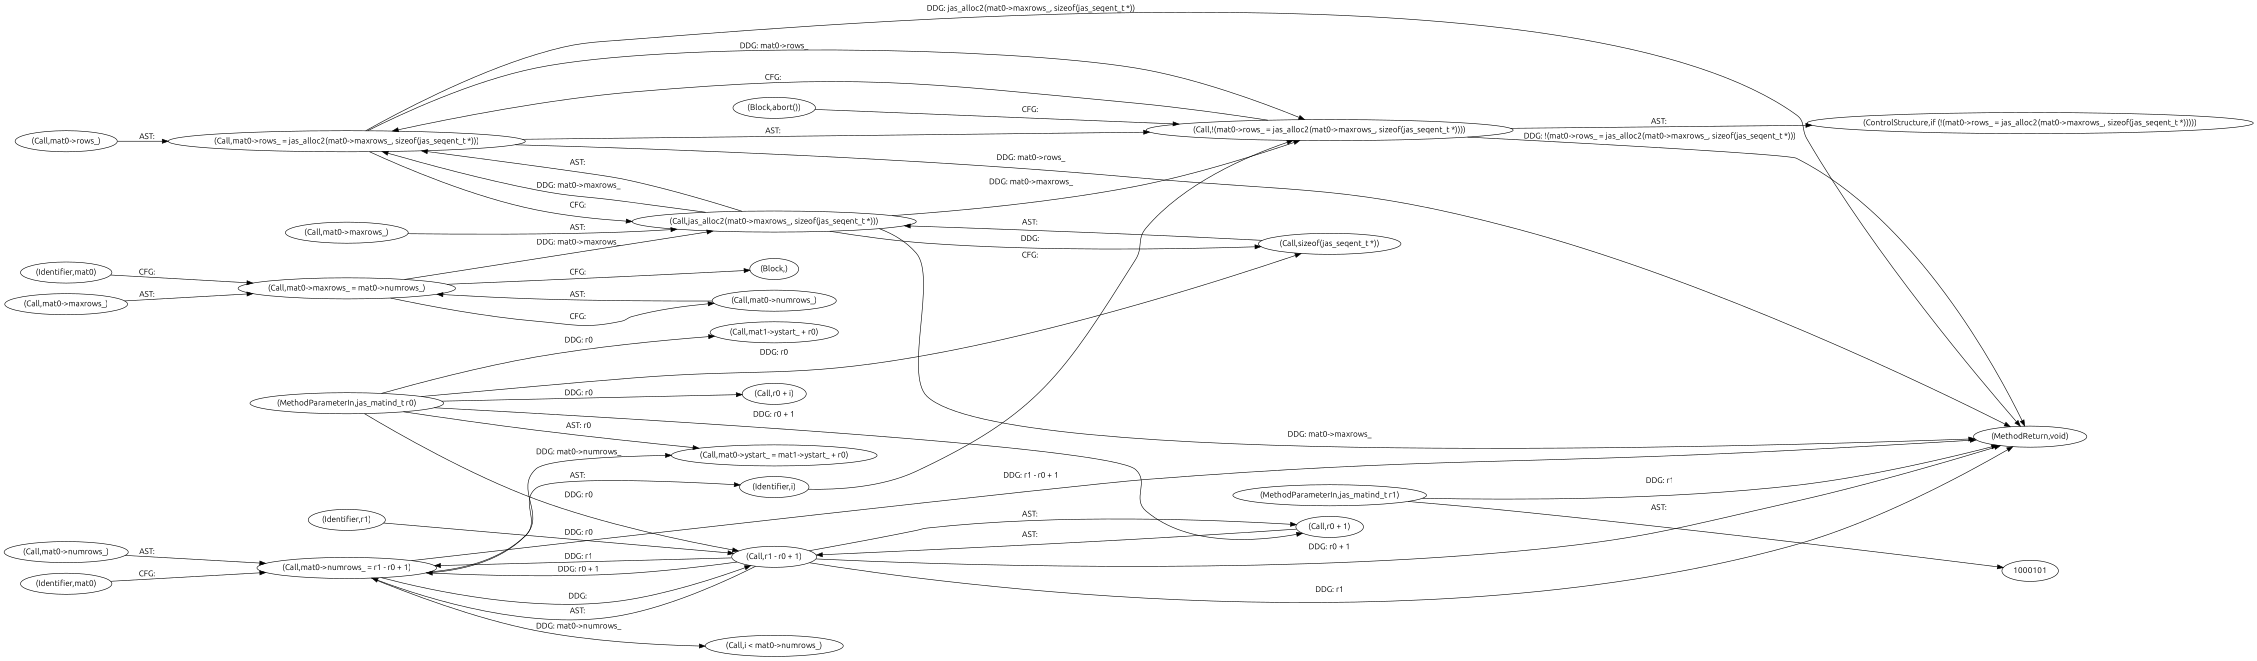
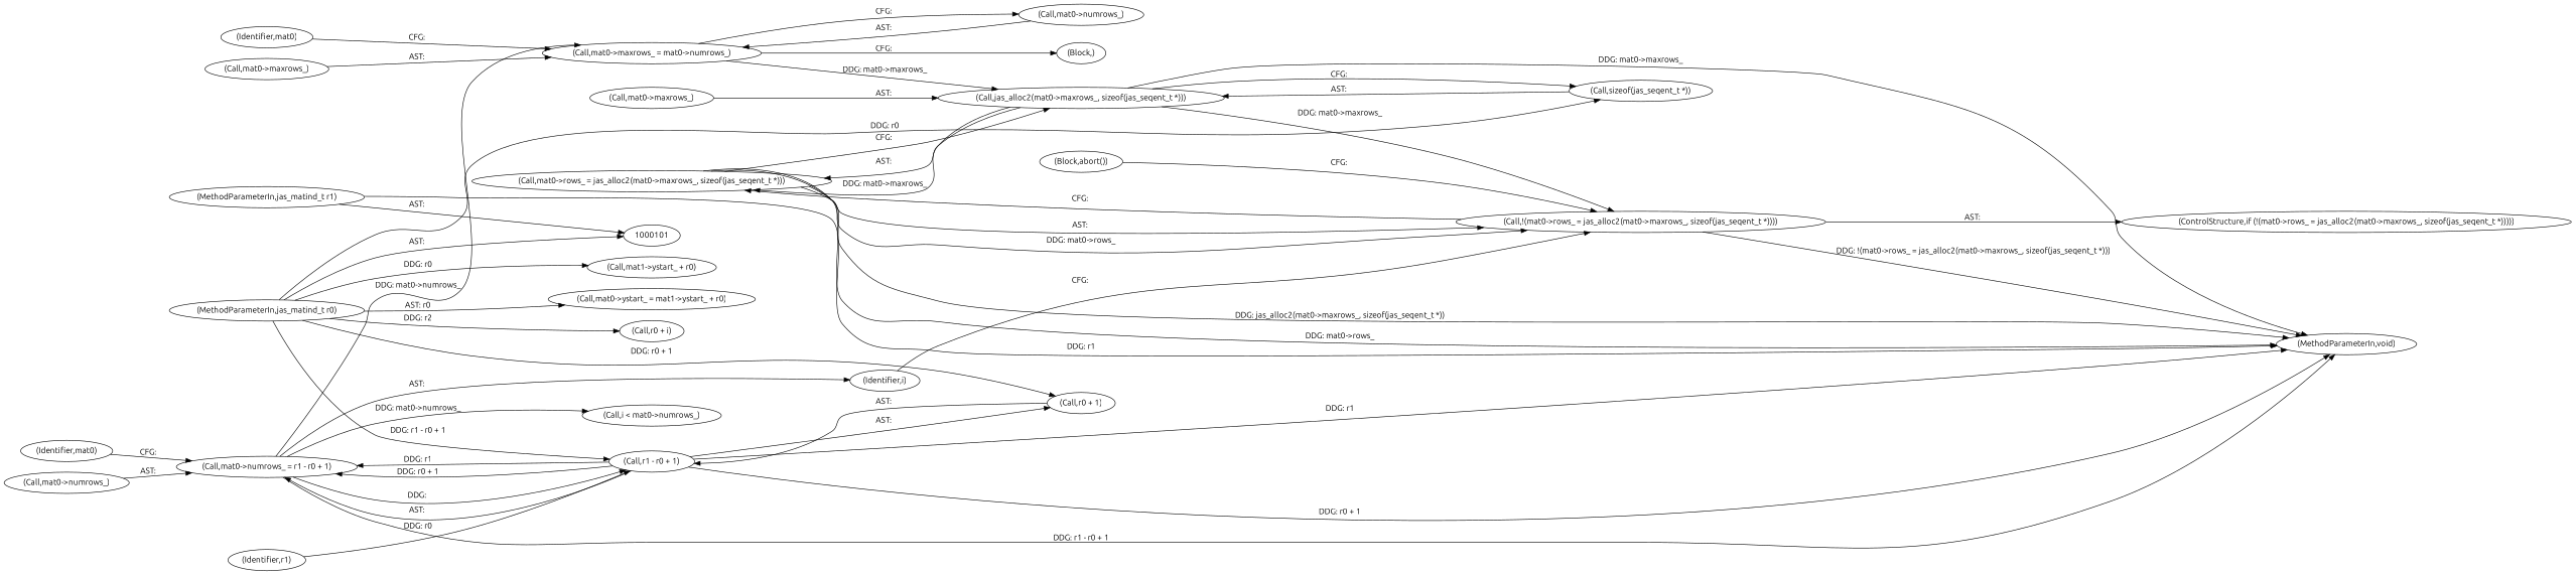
  digraph {
    fontname=Ubuntu
    rankdir=LR
    node [fontname=Ubuntu]
    edge [fontname=Ubuntu]
    n1 [label="(Call,mat0->rows_ = jas_alloc2(mat0->maxrows_, sizeof(jas_seqent_t *)))"]
    n2 [label="(Call,jas_alloc2(mat0->maxrows_, sizeof(jas_seqent_t *)))"]
    n3 [label="(Call,!(mat0->rows_ = jas_alloc2(mat0->maxrows_, sizeof(jas_seqent_t *))))"]
-   n4 [label="(MethodReturn,void)"]
+   n4 [label="(MethodParameterIn,void)"]
    n5 [label="(Call,sizeof(jas_seqent_t *))"]
    n6 [label="(ControlStructure,if (!(mat0->rows_ = jas_alloc2(mat0->maxrows_, sizeof(jas_seqent_t *)))))"]
    n7 [label="(Call,mat0->maxrows_ = mat0->numrows_)"]
    n8 [label="(Call,mat0->numrows_)"]
    n9 [label="(Block,)"]
    n10 [label="(Call,mat0->numrows_ = r1 - r0 + 1)"]
    n11 [label="(Call,r1 - r0 + 1)"]
    n12 [label="(Call,i < mat0->numrows_)"]
    n13 [label="(Identifier,i)"]
    n14 [label="(Call,r0 + 1)"]
    n15 [label="(MethodParameterIn,jas_matind_t r1)"]
    1000101
    n17 [label="(MethodParameterIn,jas_matind_t r0)"]
    n18 [label="(Call,mat0->ystart_ = mat1->ystart_ + r0)"]
    n19 [label="(Call,r0 + i)"]
    n20 [label="(Call,mat1->ystart_ + r0)"]
    n21 [label="(Identifier,mat0)"]
    n22 [label="(Call,mat0->maxrows_)"]
    n23 [label="(Block,abort())"]
    n24 [label="(Call,mat0->maxrows_)"]
    n25 [label="(Identifier,mat0)"]
    n26 [label="(Call,mat0->numrows_)"]
    n27 [label="(Identifier,r1)"]
-   n28 [label="(Call,mat0->rows_)"]
    n1 -> n2 [label="CFG: "]
    n1 -> n3 [label="AST: "]
    n1 -> n3 [label="DDG: mat0->rows_"]
    n1 -> n4 [label="DDG: jas_alloc2(mat0->maxrows_, sizeof(jas_seqent_t *))"]
    n1 -> n4 [label="DDG: mat0->rows_"]
    n2 -> n1 [label="AST: "]
    n2 -> n1 [label="DDG: mat0->maxrows_"]
    n2 -> n3 [label="DDG: mat0->maxrows_"]
    n2 -> n4 [label="DDG: mat0->maxrows_"]
-   n2 -> n5 [label="DDG: "]
+   n2 -> n5 [label="CFG: "]
    n3 -> n1 [label="CFG: "]
    n3 -> n4 [label="DDG: !(mat0->rows_ = jas_alloc2(mat0->maxrows_, sizeof(jas_seqent_t *)))"]
    n3 -> n6 [label="AST: "]
    n5 -> n2 [label="AST: "]
    n7 -> n2 [label="DDG: mat0->maxrows_"]
    n7 -> n8 [label="CFG: "]
    n7 -> n9 [label="CFG: "]
    n8 -> n7 [label="AST: "]
    n10 -> n4 [label="DDG: r1 - r0 + 1"]
-   n10 -> n18 [label="DDG: mat0->numrows_"]
+   n10 -> n7 [label="DDG: mat0->numrows_"]
    n10 -> n11 [label="DDG: "]
    n10 -> n12 [label="DDG: mat0->numrows_"]
    n10 -> n13 [label="AST: "]
    n11 -> n4 [label="DDG: r0 + 1"]
    n11 -> n4 [label="DDG: r1"]
    n11 -> n10 [label="AST: "]
    n11 -> n10 [label="DDG: r1"]
    n11 -> n10 [label="DDG: r0 + 1"]
    n11 -> n14 [label="AST: "]
    n13 -> n3 [label="CFG: "]
    n14 -> n11 [label="AST: "]
    n15 -> n4 [label="DDG: r1"]
    n15 -> 1000101 [label="AST: "]
    n17 -> n5 [label="DDG: r0"]
-   n17 -> n11 [label="DDG: r0"]
+   n17 -> n11 [label="DDG: r1 - r0 + 1"]
    n17 -> n14 [label="DDG: r0 + 1"]
+   n17 -> 1000101 [label="AST: "]
    n17 -> n18 [label="AST: r0"]
-   n17 -> n19 [label="DDG: r0"]
+   n17 -> n19 [label="DDG: r2"]
    n17 -> n20 [label="DDG: r0"]
    n21 -> n10 [label="CFG: "]
    n22 -> n7 [label="AST: "]
    n23 -> n3 [label="CFG: "]
    n24 -> n2 [label="AST: "]
    n25 -> n7 [label="CFG: "]
    n26 -> n10 [label="AST: "]
    n27 -> n11 [label="DDG: r0"]
-   n28 -> n1 [label="AST: "]
  }
